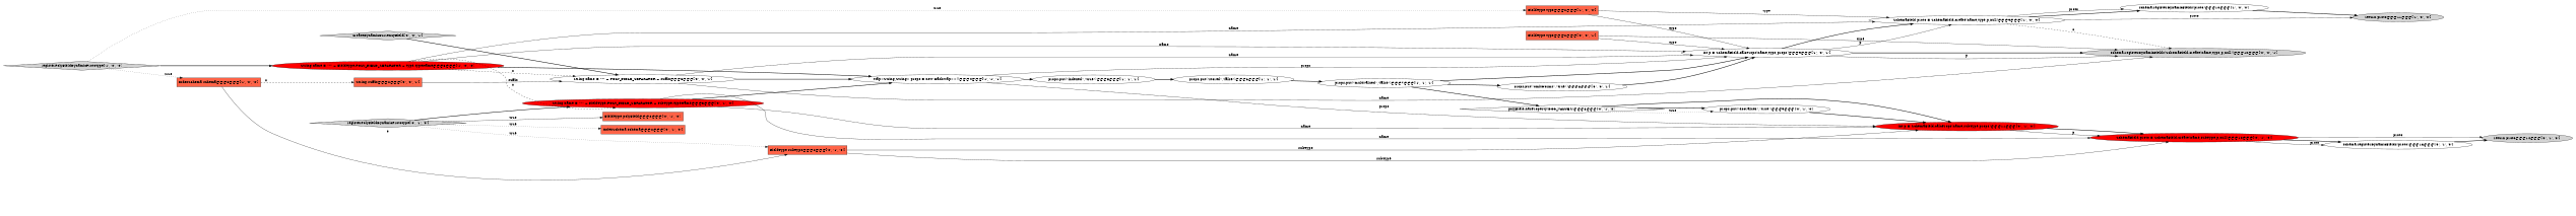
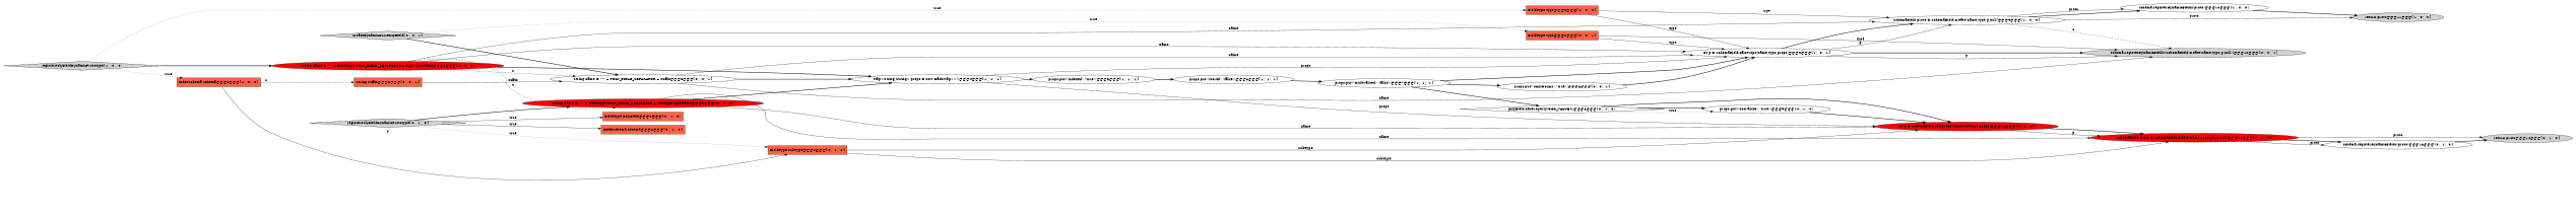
  digraph {
    rankdir=LR
    node [fillcolor=white shape=ellipse style=filled]
    edge [style=solid]
    n1 [fillcolor=red label="String name = \"*\" + FieldType.POLY_FIELD_SEPARATOR + subType.typeName@@@3@@@['0', '1', '0']"]
    n2 [fillcolor=red label="SchemaField proto = SchemaField.create(name,subType,p,null)@@@12@@@['0', '1', '0']"]
    n3 [label="Map<String,String> props = new HashMap<>()@@@4@@@['1', '1', '1']"]
    n4 [fillcolor=red label="int p = SchemaField.calcProps(name,subType,props)@@@11@@@['0', '1', '0']"]
    n5 [label="schema.registerDynamicFields(proto)@@@13@@@['0', '1', '0']"]
    n6 [fillcolor=lightgray label="return proto@@@14@@@['0', '1', '0']"]
    n7 [label="int p = SchemaField.calcProps(name,type,props)@@@9@@@['1', '0', '1']"]
    n8 [label="props.put(\"indexed\",\"true\")@@@5@@@['1', '1', '1']"]
    n9 [fillcolor=tomato label="FieldType type@@@2@@@['1', '0', '0']" shape=box]
    n10 [label="SchemaField proto = SchemaField.create(name,type,p,null)@@@9@@@['1', '0', '0']"]
    n11 [fillcolor=lightgray label="schema.registerDynamicFields(SchemaField.create(name,type,p,null))@@@10@@@['0', '0', '1']"]
    n12 [label="schema.registerDynamicFields(proto)@@@10@@@['1', '0', '0']"]
    n13 [fillcolor=lightgray label="return proto@@@11@@@['1', '0', '0']"]
    n14 [fillcolor=tomato label="String suffix@@@2@@@['0', '0', '1']" shape=box]
    n15 [label="String name = \"*\" + POLY_FIELD_SEPARATOR + suffix@@@3@@@['0', '0', '1']"]
    n16 [fillcolor=lightgray label="registerPolyFieldDynamicPrototype['0', '1', '0']" shape=diamond]
    n17 [fillcolor=tomato label="FieldType polyField@@@2@@@['0', '1', '0']" shape=box]
    n18 [fillcolor=tomato label="FieldType subType@@@2@@@['0', '1', '0']" shape=box]
    n19 [fillcolor=tomato label="IndexSchema schema@@@2@@@['0', '1', '0']" shape=box]
    n20 [label="props.put(\"stored\",\"false\")@@@6@@@['1', '1', '1']"]
    n21 [label="props.put(\"docValues\",\"true\")@@@9@@@['0', '1', '0']"]
    n22 [fillcolor=lightgray label="registerPolyFieldDynamicPrototype['1', '0', '0']" shape=diamond]
    n23 [fillcolor=red label="String name = \"*\" + FieldType.POLY_FIELD_SEPARATOR + type.typeName@@@3@@@['1', '0', '0']"]
    n24 [fillcolor=tomato label="IndexSchema schema@@@2@@@['1', '0', '0']" shape=box]
    n25 [label="polyField.hasProperty(DOC_VALUES)@@@8@@@['0', '1', '0']" shape=diamond]
    n26 [label="props.put(\"multiValued\",\"false\")@@@7@@@['1', '1', '1']"]
    n27 [label="props.put(\"omitNorms\",\"true\")@@@8@@@['0', '0', '1']"]
    n28 [fillcolor=tomato label="FieldType type@@@2@@@['0', '0', '1']" shape=box]
    n29 [fillcolor=lightgray label="createDynamicCurrencyField['0', '0', '1']" shape=diamond]
    n1 -> n2 [label=name]
    n1 -> n3 [style=bold]
    n1 -> n4 [label=name]
    n2 -> n5 [label=proto]
    n2 -> n5 [style=bold]
    n2 -> n6 [label=proto]
    n3 -> n4 [label=props]
    n3 -> n7 [label=props]
    n3 -> n8 [style=bold]
    n4 -> n2 [style=bold]
    n4 -> n2 [label=p]
    n5 -> n6 [style=bold]
    n7 -> n10 [style=bold]
    n7 -> n10 [label=p]
    n7 -> n11 [style=bold]
    n7 -> n11 [label=p]
    n8 -> n20 [style=bold]
    n9 -> n7 [label=type]
    n9 -> n10 [label=type]
    n10 -> n11 [label=0 style=dashed]
    n10 -> n12 [label=proto]
    n10 -> n12 [style=bold]
    n10 -> n13 [label=proto]
    n12 -> n13 [style=bold]
    n14 -> n15 [label=suffix]
    n15 -> n3 [style=bold]
    n15 -> n7 [label=name]
    n15 -> n11 [label=name]
    n16 -> n1 [style=bold]
    n16 -> n17 [label=true]
    n16 -> n18 [label=true style=dotted]
-   n16 -> n19 [label=true style=dotted]
+   n16 -> n19 [label=true]
    n18 -> n2 [label=subType]
    n18 -> n4 [label=subType]
    n20 -> n26 [style=bold]
    n21 -> n4 [style=bold]
    n22 -> n9 [label=true style=dotted]
    n22 -> n23 [style=bold]
    n22 -> n24 [label=true style=dotted]
    n23 -> n1 [label=0 style=dashed]
    n23 -> n3 [style=bold]
    n23 -> n7 [label=name]
    n23 -> n10 [label=name]
    n23 -> n15 [label=0 style=dashed]
    n24 -> n14 [label=0 style=dashed]
    n24 -> n18 [label=0]
    n25 -> n4 [style=bold]
    n25 -> n21 [style=bold]
    n25 -> n21 [label=true style=dotted]
    n26 -> n7 [style=bold]
    n26 -> n25 [style=bold]
    n26 -> n27 [style=bold]
    n27 -> n7 [style=bold]
    n28 -> n7 [label=type]
    n28 -> n11 [label=type]
    n29 -> n15 [style=bold]
+   n29 -> n28 [label=true style=dotted]
  }
